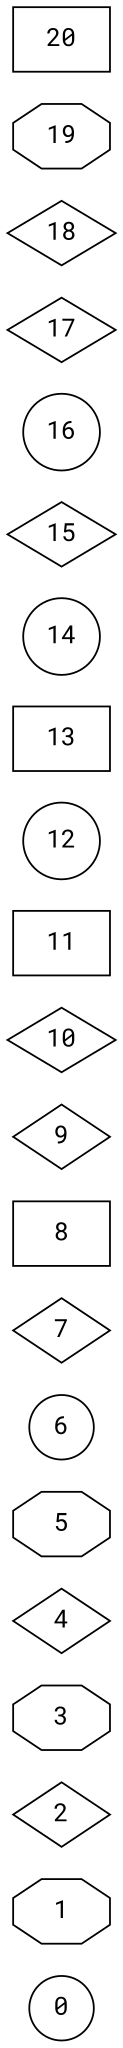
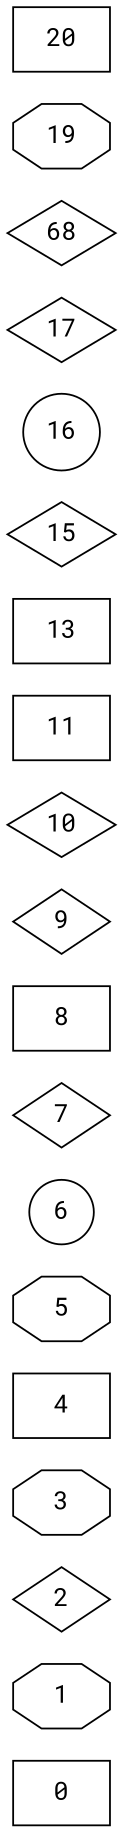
  digraph {
    rankdir=LR
    fontname="Roboto Mono"
    node [Weight=3 shape=diamond fontname="Roboto Mono"]
-   0 [Weight=6 shape=circle]
+   0 [Weight=6 shape=box]
    1 [Weight=6 shape=octagon]
    2
    3 [Weight=9 shape=octagon]
-   4 [Weight=4]
+   4 [Weight=4 shape=box]
    5 [Weight=10 shape=octagon]
    6 [shape=circle]
    7 [Weight=9]
    8 [Weight=7 shape=box]
    9 [Weight=9]
    10 [Weight=7]
    11 [Weight=10 shape=box]
-   12 [Weight=4 shape=circle]
    13 [shape=box]
-   14 [Weight=2 shape=circle]
    15 [Weight=8]
    16 [shape=circle]
    17 [Weight=8]
-   18 [Weight=9]
+   18 [Weight=9 label=68]
    19 [Weight=8 shape=octagon]
    20 [Weight=4 shape=box]
  }
